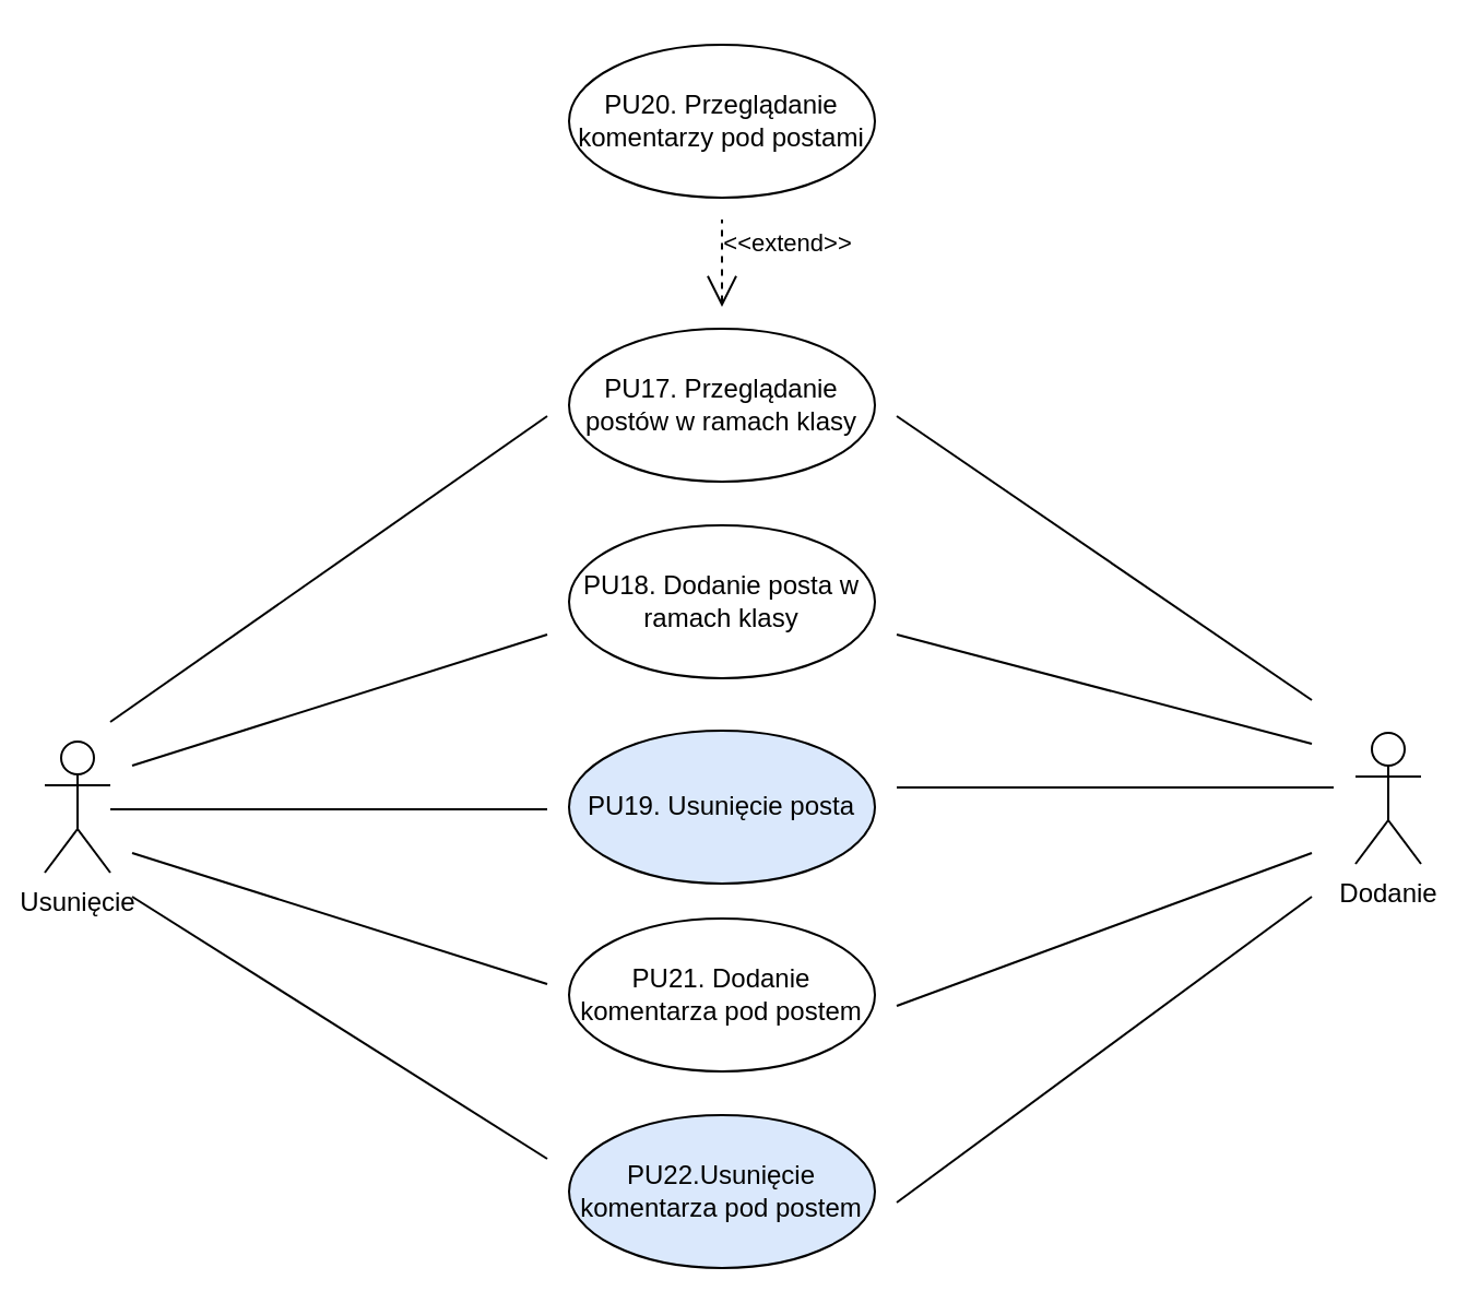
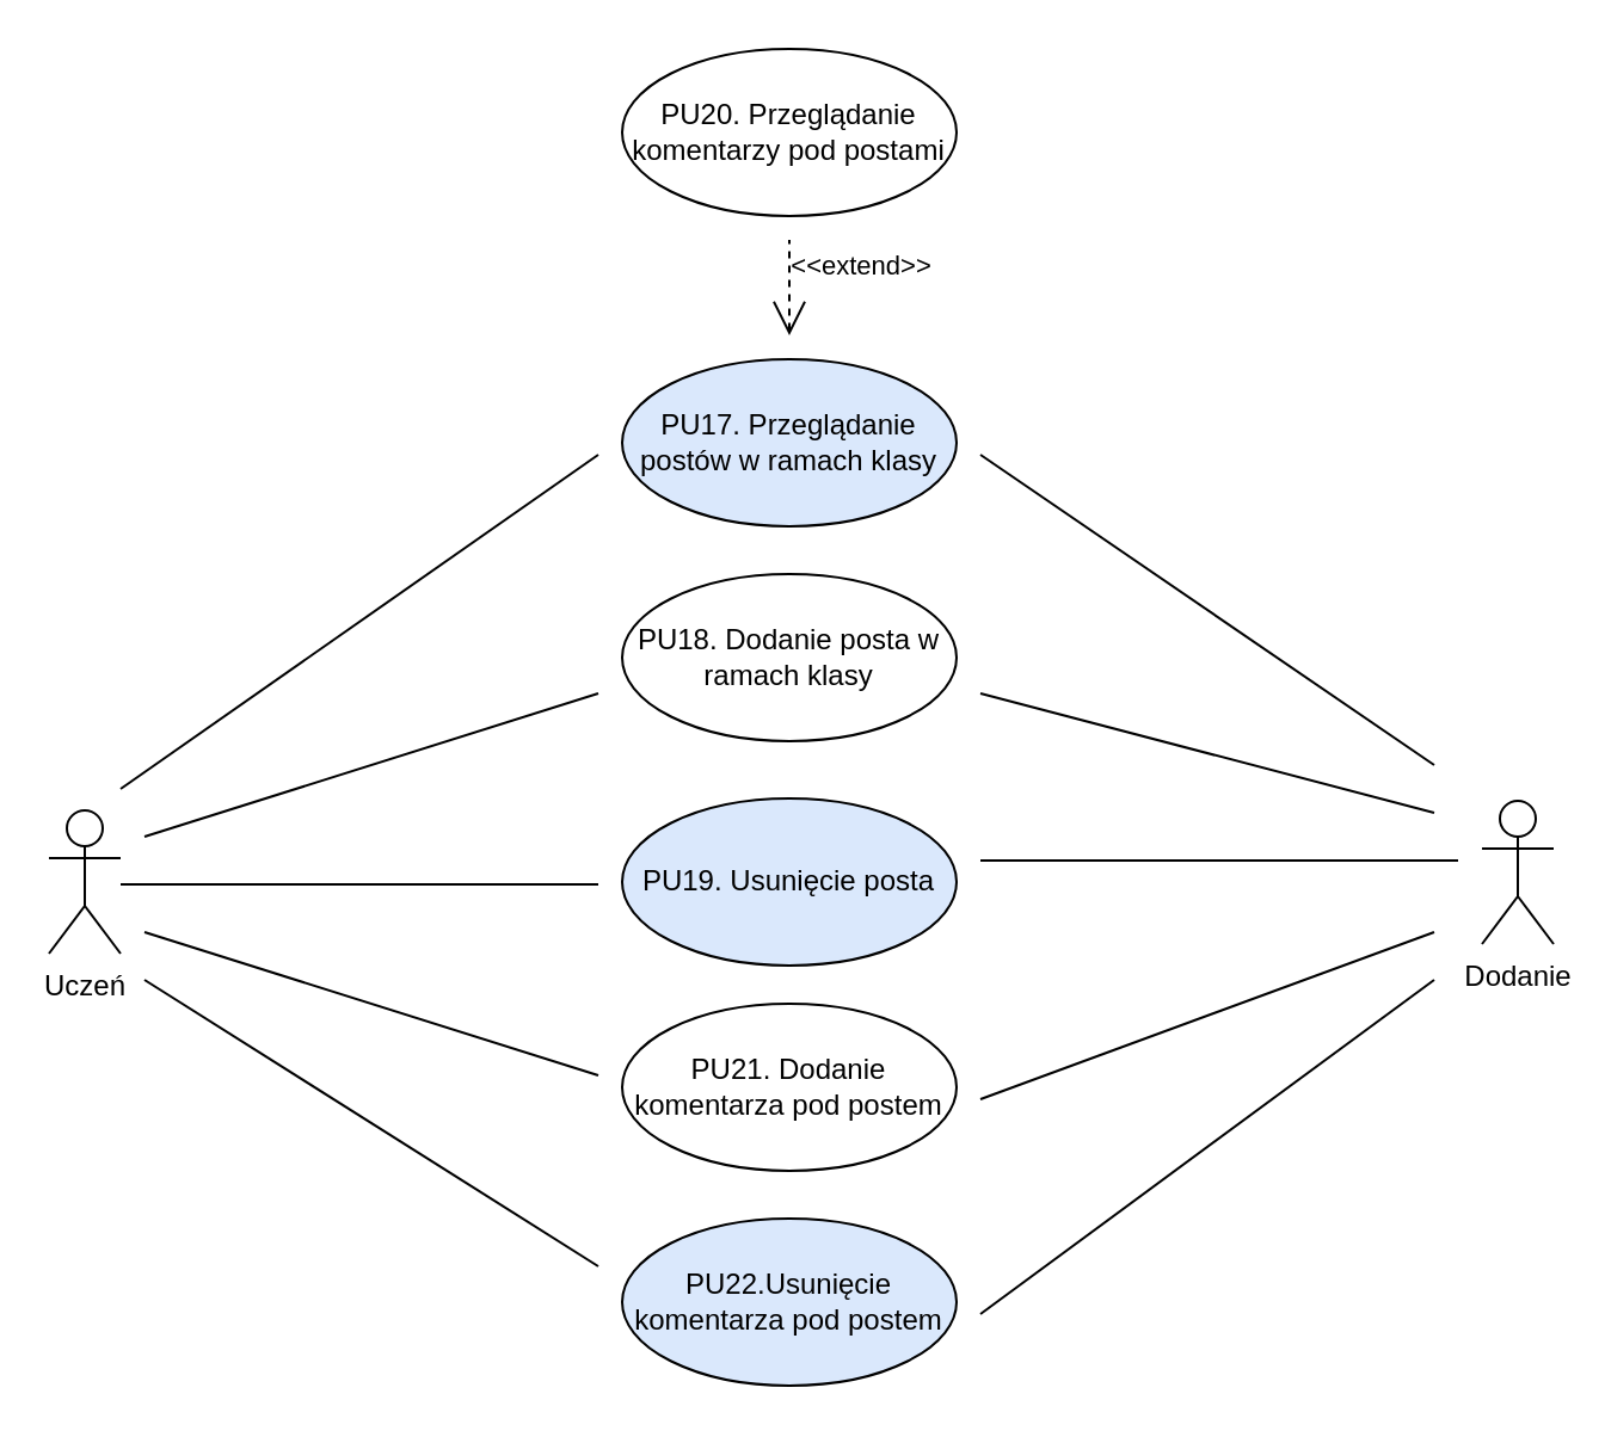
  <mxCell id="0" />
  <mxCell id="1" parent="0" />
  <mxCell id="2" value="Dodanie" style="shape=umlActor;html=1;verticalLabelPosition=bottom;verticalAlign=top;align=center;" parent="1" vertex="1"><mxGeometry x="620" y="335" width="30" height="60" as="geometry" /></mxCell>
- <mxCell id="3" value="PU17. Przeglądanie postów w ramach klasy" style="ellipse;whiteSpace=wrap;html=1;" parent="1" vertex="1"><mxGeometry x="260" y="150" width="140" height="70" as="geometry" /></mxCell>
+ <mxCell id="3" value="PU17. Przeglądanie postów w ramach klasy" style="ellipse;whiteSpace=wrap;html=1;fillColor=#dae8fc;" parent="1" vertex="1"><mxGeometry x="260" y="150" width="140" height="70" as="geometry" /></mxCell>
  <mxCell id="4" value="PU18. Dodanie pos&lt;span style=&quot;background-color: initial;&quot;&gt;ta w ramach klasy&lt;/span&gt;" style="ellipse;whiteSpace=wrap;html=1;" parent="1" vertex="1"><mxGeometry x="260" y="240" width="140" height="70" as="geometry" /></mxCell>
- <mxCell id="5" value="Usunięcie" style="shape=umlActor;html=1;verticalLabelPosition=bottom;verticalAlign=top;align=center;" parent="1" vertex="1"><mxGeometry x="20" y="339" width="30" height="60" as="geometry" /></mxCell>
+ <mxCell id="5" value="Uczeń" style="shape=umlActor;html=1;verticalLabelPosition=bottom;verticalAlign=top;align=center;" parent="1" vertex="1"><mxGeometry x="20" y="339" width="30" height="60" as="geometry" /></mxCell>
  <mxCell id="6" value="PU19&lt;span style=&quot;background-color: initial;&quot;&gt;. Usunięcie posta&lt;/span&gt;" style="ellipse;whiteSpace=wrap;html=1;fillColor=#dae8fc;" parent="1" vertex="1"><mxGeometry x="260" y="334" width="140" height="70" as="geometry" /></mxCell>
  <mxCell id="7" value="&amp;lt;&amp;lt;extend&amp;gt;&amp;gt;" style="edgeStyle=none;html=1;startArrow=open;endArrow=none;startSize=12;verticalAlign=bottom;dashed=1;labelBackgroundColor=none;rounded=0;" parent="1" edge="1"><mxGeometry y="-30" width="160" relative="1" as="geometry"><mxPoint x="330" y="140" as="sourcePoint" /><mxPoint x="330" y="100" as="targetPoint" /><mxPoint as="offset" /></mxGeometry></mxCell>
  <mxCell id="8" value="PU20. Przeglądanie komentarzy pod postami" style="ellipse;whiteSpace=wrap;html=1;" parent="1" vertex="1"><mxGeometry x="260" y="20" width="140" height="70" as="geometry" /></mxCell>
  <mxCell id="9" value="PU21&lt;span style=&quot;background-color: initial;&quot;&gt;. Dodanie komentarza pod postem&lt;/span&gt;" style="ellipse;whiteSpace=wrap;html=1;" parent="1" vertex="1"><mxGeometry x="260" y="420" width="140" height="70" as="geometry" /></mxCell>
  <mxCell id="10" value="" style="edgeStyle=none;html=1;endArrow=none;verticalAlign=bottom;rounded=0;" parent="1" edge="1"><mxGeometry width="160" relative="1" as="geometry"><mxPoint x="410" y="360" as="sourcePoint" /><mxPoint x="610" y="360" as="targetPoint" /></mxGeometry></mxCell>
  <mxCell id="11" value="" style="edgeStyle=none;html=1;endArrow=none;verticalAlign=bottom;rounded=0;" parent="1" edge="1"><mxGeometry width="160" relative="1" as="geometry"><mxPoint x="600" y="410" as="sourcePoint" /><mxPoint x="410" y="550" as="targetPoint" /></mxGeometry></mxCell>
  <mxCell id="12" value="" style="edgeStyle=none;html=1;endArrow=none;verticalAlign=bottom;rounded=0;" parent="1" edge="1"><mxGeometry width="160" relative="1" as="geometry"><mxPoint x="60" y="410" as="sourcePoint" /><mxPoint x="250" y="530" as="targetPoint" /></mxGeometry></mxCell>
  <mxCell id="13" value="" style="edgeStyle=none;html=1;endArrow=none;verticalAlign=bottom;rounded=0;" parent="1" edge="1"><mxGeometry width="160" relative="1" as="geometry"><mxPoint x="600" y="340" as="sourcePoint" /><mxPoint x="410" y="290" as="targetPoint" /></mxGeometry></mxCell>
  <mxCell id="14" value="" style="edgeStyle=none;html=1;endArrow=none;verticalAlign=bottom;rounded=0;" parent="1" edge="1"><mxGeometry width="160" relative="1" as="geometry"><mxPoint x="250" y="450" as="sourcePoint" /><mxPoint x="60" y="390" as="targetPoint" /></mxGeometry></mxCell>
  <mxCell id="15" value="" style="edgeStyle=none;html=1;endArrow=none;verticalAlign=bottom;rounded=0;" parent="1" edge="1"><mxGeometry width="160" relative="1" as="geometry"><mxPoint x="600" y="320" as="sourcePoint" /><mxPoint x="410" y="190" as="targetPoint" /></mxGeometry></mxCell>
  <mxCell id="16" value="" style="edgeStyle=none;html=1;endArrow=none;verticalAlign=bottom;rounded=0;" parent="1" edge="1"><mxGeometry width="160" relative="1" as="geometry"><mxPoint x="250" y="190" as="sourcePoint" /><mxPoint x="50" y="330" as="targetPoint" /></mxGeometry></mxCell>
  <mxCell id="17" value="" style="edgeStyle=none;html=1;endArrow=none;verticalAlign=bottom;rounded=0;" parent="1" edge="1"><mxGeometry width="160" relative="1" as="geometry"><mxPoint x="250" y="290" as="sourcePoint" /><mxPoint x="60" y="350" as="targetPoint" /></mxGeometry></mxCell>
  <mxCell id="18" value="PU22.Usunięcie komentarza pod postem" style="ellipse;whiteSpace=wrap;html=1;fillColor=#dae8fc;" parent="1" vertex="1"><mxGeometry x="260" y="510" width="140" height="70" as="geometry" /></mxCell>
  <mxCell id="19" value="" style="edgeStyle=none;html=1;endArrow=none;verticalAlign=bottom;rounded=0;" parent="1" edge="1"><mxGeometry width="160" relative="1" as="geometry"><mxPoint x="410" y="460" as="sourcePoint" /><mxPoint x="600" y="390" as="targetPoint" /></mxGeometry></mxCell>
  <mxCell id="20" value="" style="edgeStyle=none;html=1;endArrow=none;verticalAlign=bottom;rounded=0;" parent="1" edge="1"><mxGeometry width="160" relative="1" as="geometry"><mxPoint x="50" y="370" as="sourcePoint" /><mxPoint x="250" y="370" as="targetPoint" /></mxGeometry></mxCell>
